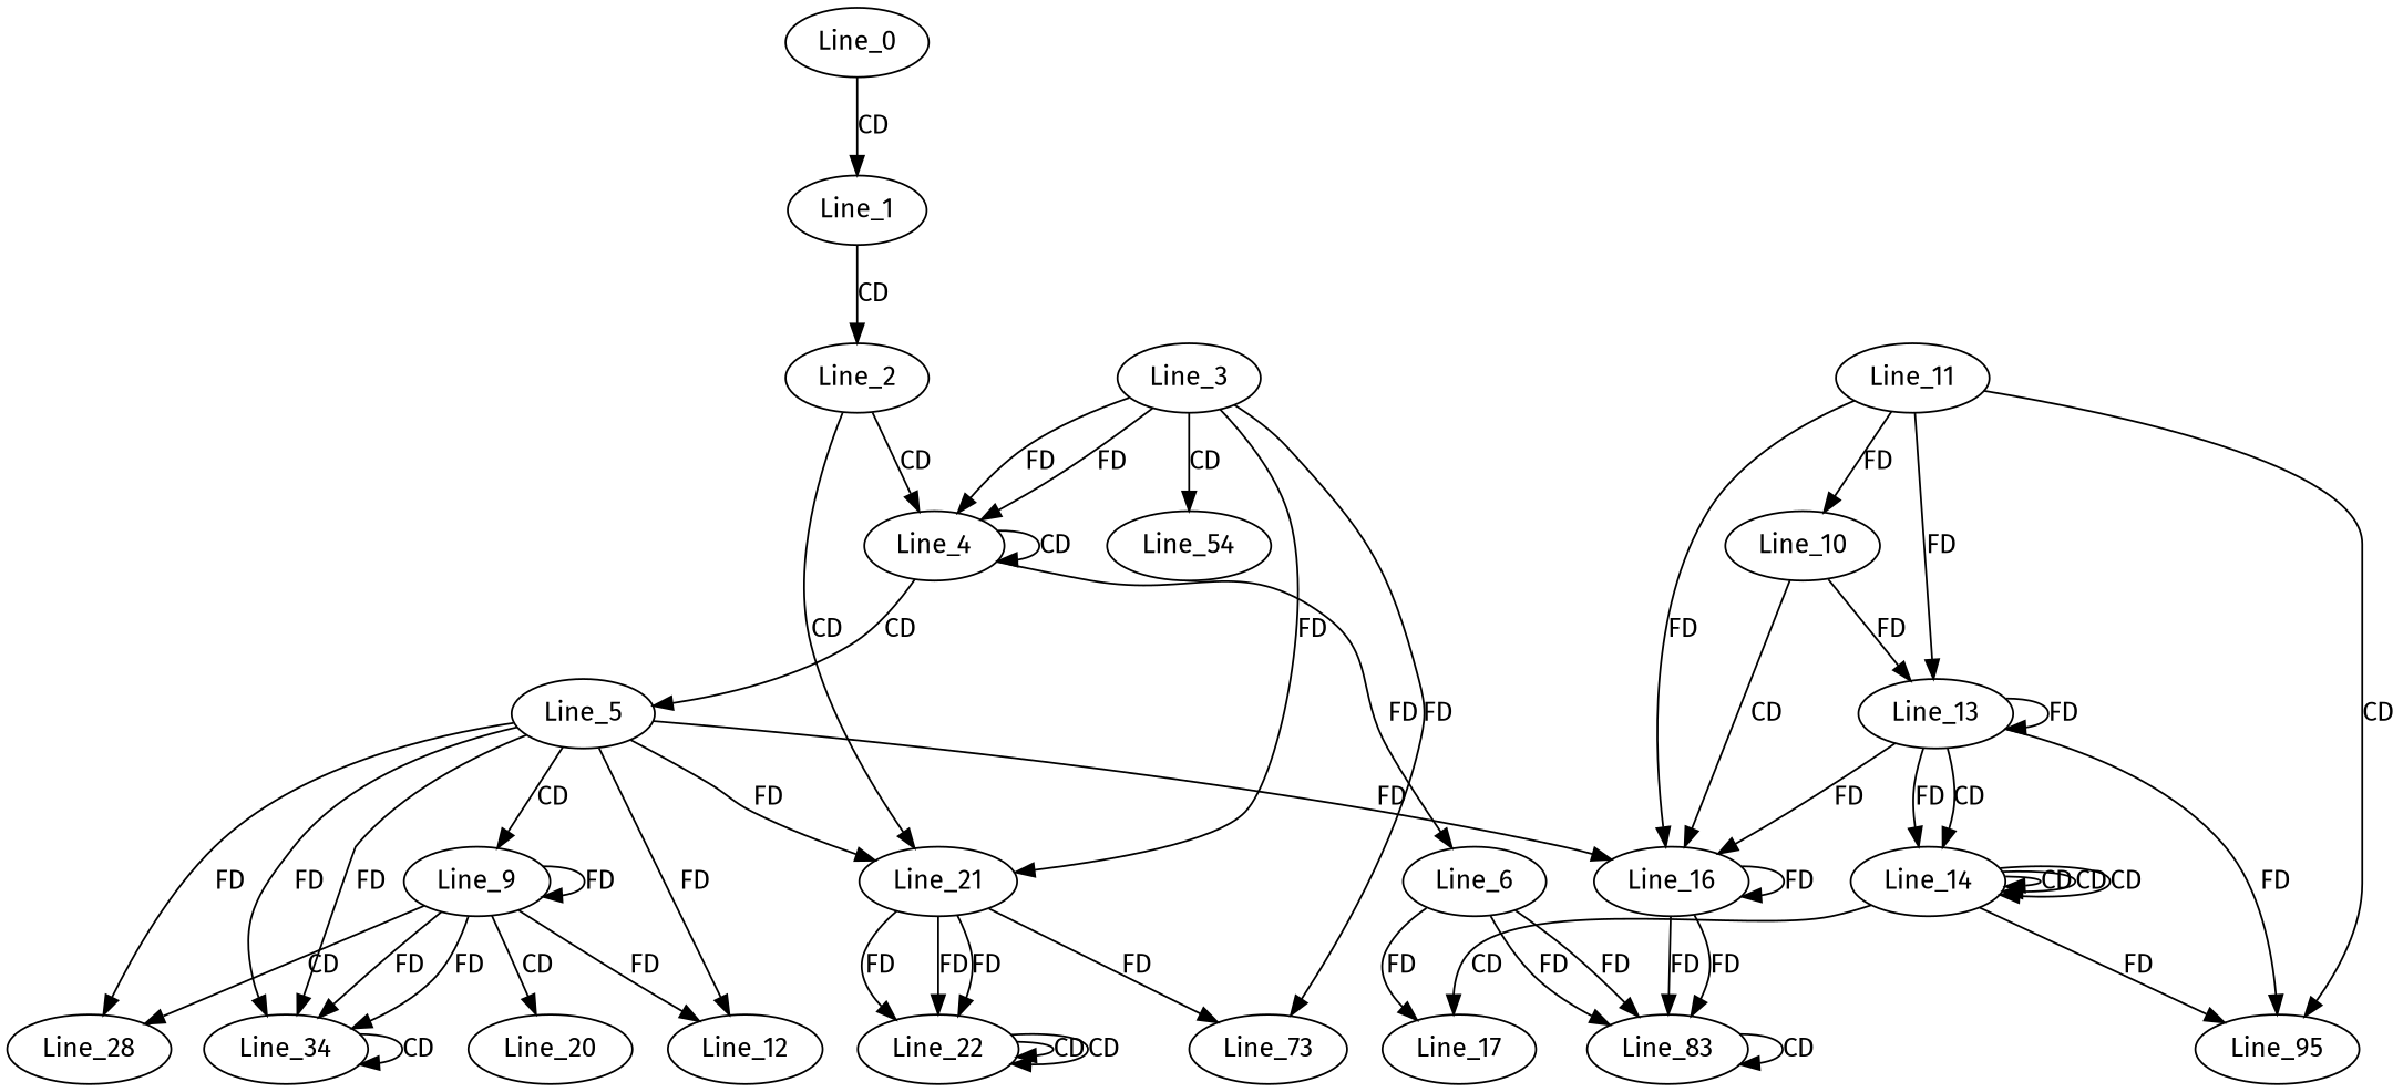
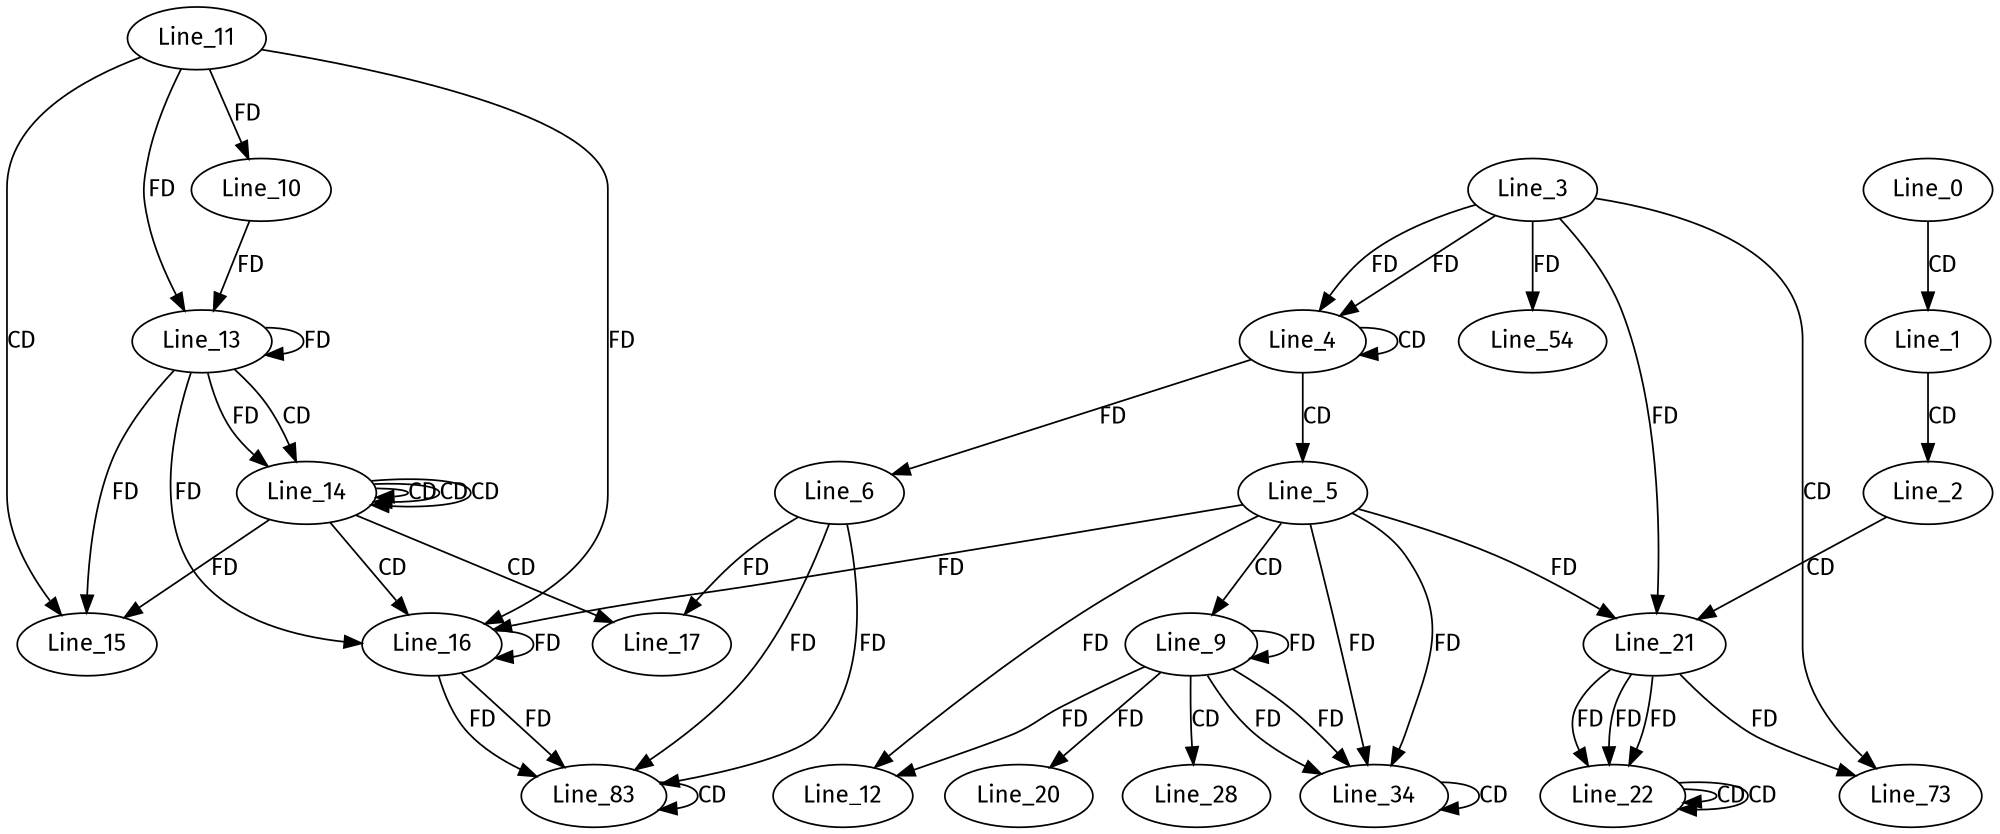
  digraph {
    fontname="Fira Sans"
    node [fontname="Fira Sans"]
    edge [fontname="Fira Sans"]
    Line_0
    Line_1
    Line_2
    Line_4
    Line_21
    Line_3
    n7 [label=Line_73]
    n8 [label=Line_54]
    Line_5
    Line_6
    Line_22
    Line_9
    Line_12
    Line_16
    Line_28
    Line_34
    Line_17
    n18 [label=Line_83]
    Line_20
    Line_13
    Line_14
-   Line_15 [label=Line_95]
+   Line_15
    Line_11
    Line_10
    Line_0 -> Line_1 [label=CD]
    Line_1 -> Line_2 [label=CD]
-   Line_2 -> Line_4 [label=CD]
    Line_2 -> Line_21 [label=CD]
    Line_4 -> Line_4 [label=CD]
    Line_4 -> Line_5 [label=CD]
    Line_4 -> Line_6 [label=FD]
    Line_21 -> n7 [label=FD]
    Line_21 -> Line_22 [label=FD]
    Line_21 -> Line_22 [label=FD]
    Line_21 -> Line_22 [label=FD]
    Line_3 -> Line_4 [label=FD]
    Line_3 -> Line_4 [label=FD]
    Line_3 -> Line_21 [label=FD]
-   Line_3 -> n7 [label=FD]
-   Line_3 -> n8 [label=CD]
+   Line_3 -> n7 [label=CD]
+   Line_3 -> n8 [label=FD]
    Line_5 -> Line_21 [label=FD]
    Line_5 -> Line_9 [label=CD]
    Line_5 -> Line_12 [label=FD]
    Line_5 -> Line_16 [label=FD]
-   Line_5 -> Line_28 [label=FD]
    Line_5 -> Line_34 [label=FD]
    Line_5 -> Line_34 [label=FD]
    Line_6 -> Line_17 [label=FD]
    Line_6 -> n18 [label=FD]
    Line_6 -> n18 [label=FD]
    Line_22 -> Line_22 [label=CD]
    Line_22 -> Line_22 [label=CD]
    Line_9 -> Line_9 [label=FD]
    Line_9 -> Line_12 [label=FD]
    Line_9 -> Line_28 [label=CD]
    Line_9 -> Line_34 [label=FD]
    Line_9 -> Line_34 [label=FD]
-   Line_9 -> Line_20 [label=CD]
+   Line_9 -> Line_20 [label=FD]
    Line_16 -> Line_16 [label=FD]
    Line_16 -> n18 [label=FD]
    Line_16 -> n18 [label=FD]
    Line_34 -> Line_34 [label=CD]
    n18 -> n18 [label=CD]
    Line_13 -> Line_16 [label=FD]
    Line_13 -> Line_13 [label=FD]
    Line_13 -> Line_14 [label=CD]
    Line_13 -> Line_14 [label=FD]
    Line_13 -> Line_15 [label=FD]
-   Line_10 -> Line_16 [label=CD]
+   Line_14 -> Line_16 [label=CD]
    Line_14 -> Line_17 [label=CD]
    Line_14 -> Line_14 [label=CD]
    Line_14 -> Line_14 [label=CD]
    Line_14 -> Line_14 [label=CD]
    Line_14 -> Line_15 [label=FD]
    Line_11 -> Line_16 [label=FD]
    Line_11 -> Line_13 [label=FD]
    Line_11 -> Line_15 [label=CD]
    Line_11 -> Line_10 [label=FD]
    Line_10 -> Line_13 [label=FD]
  }
